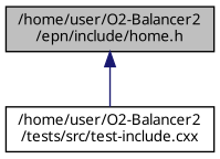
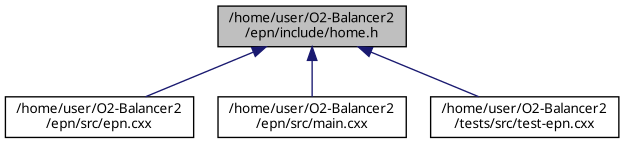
  digraph {
    fontname="Noto Sans"
    node [color=black fillcolor=white fontname="Noto Sans" fontsize=10 shape=record style=filled]
    edge [color=midnightblue dir=back fontname="Noto Sans" fontsize=10 labelfontname=Helvetica labelfontsize=10 style=solid]
    n1 [fillcolor=grey75 fontcolor=black height=0.2 label="/home/user/O2-Balancer2\l/epn/include/home.h" width=0.4]
-   n4 [height=0.2 label="/home/user/O2-Balancer2\l/tests/src/test-include.cxx" width=0.4]
+   n2 [height=0.2 label="/home/user/O2-Balancer2\l/epn/src/epn.cxx" width=0.4]
+   n3 [height=0.2 label="/home/user/O2-Balancer2\l/epn/src/main.cxx" width=0.4]
+   n4 [height=0.2 label="/home/user/O2-Balancer2\l/tests/src/test-epn.cxx" width=0.4]
+   n1 -> n2
+   n1 -> n3
    n1 -> n4
  }
